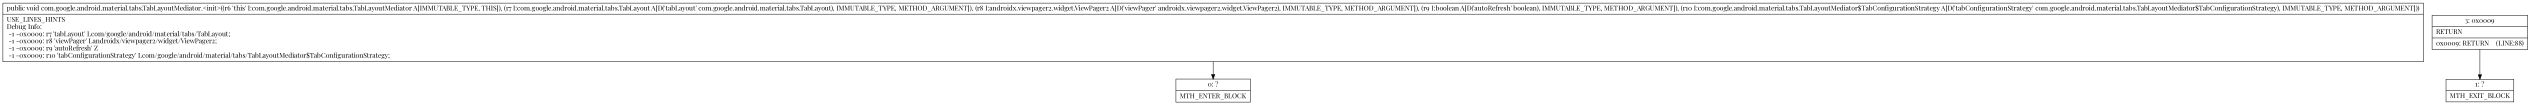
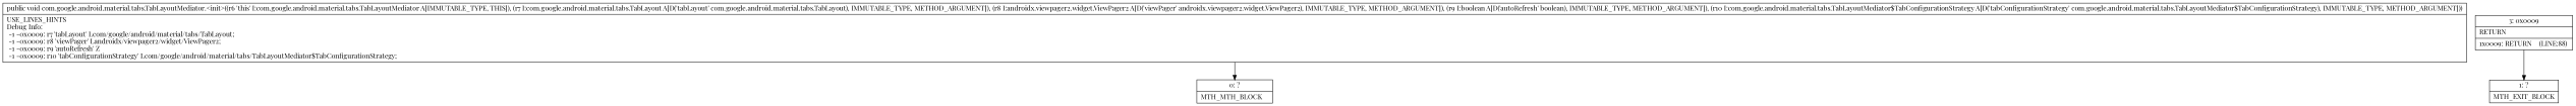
  digraph {
    fontname="Playfair Display"
    node [fontname="Playfair Display" shape=record]
    edge [fontname="Playfair Display"]
-   n1 [label="{0\:\ ?|MTH_ENTER_BLOCK\l}"]
-   n2 [label="{3\:\ 0x0009|RETURN\l|0x0009: RETURN    (LINE:88)\l}"]
+   n1 [label="{0\:\ ?|MTH_MTH_BLOCK\l}"]
+   n2 [label="{3\:\ 0x0009|RETURN\l|1x0009: RETURN    (LINE:88)\l}"]
    n3 [label="{1\:\ ?|MTH_EXIT_BLOCK\l}"]
    n4 [label="{public void com.google.android.material.tabs.TabLayoutMediator.\<init\>((r6 'this' I:com.google.android.material.tabs.TabLayoutMediator A[IMMUTABLE_TYPE, THIS]), (r7 I:com.google.android.material.tabs.TabLayout A[D('tabLayout' com.google.android.material.tabs.TabLayout), IMMUTABLE_TYPE, METHOD_ARGUMENT]), (r8 I:androidx.viewpager2.widget.ViewPager2 A[D('viewPager' androidx.viewpager2.widget.ViewPager2), IMMUTABLE_TYPE, METHOD_ARGUMENT]), (r9 I:boolean A[D('autoRefresh' boolean), IMMUTABLE_TYPE, METHOD_ARGUMENT]), (r10 I:com.google.android.material.tabs.TabLayoutMediator$TabConfigurationStrategy A[D('tabConfigurationStrategy' com.google.android.material.tabs.TabLayoutMediator$TabConfigurationStrategy), IMMUTABLE_TYPE, METHOD_ARGUMENT]))  | USE_LINES_HINTS\lDebug Info:\l  \-1 \-0x0009: r7 'tabLayout' Lcom\/google\/android\/material\/tabs\/TabLayout;\l  \-1 \-0x0009: r8 'viewPager' Landroidx\/viewpager2\/widget\/ViewPager2;\l  \-1 \-0x0009: r9 'autoRefresh' Z\l  \-1 \-0x0009: r10 'tabConfigurationStrategy' Lcom\/google\/android\/material\/tabs\/TabLayoutMediator$TabConfigurationStrategy;\l}"]
    n2 -> n3
    n4 -> n1
  }
